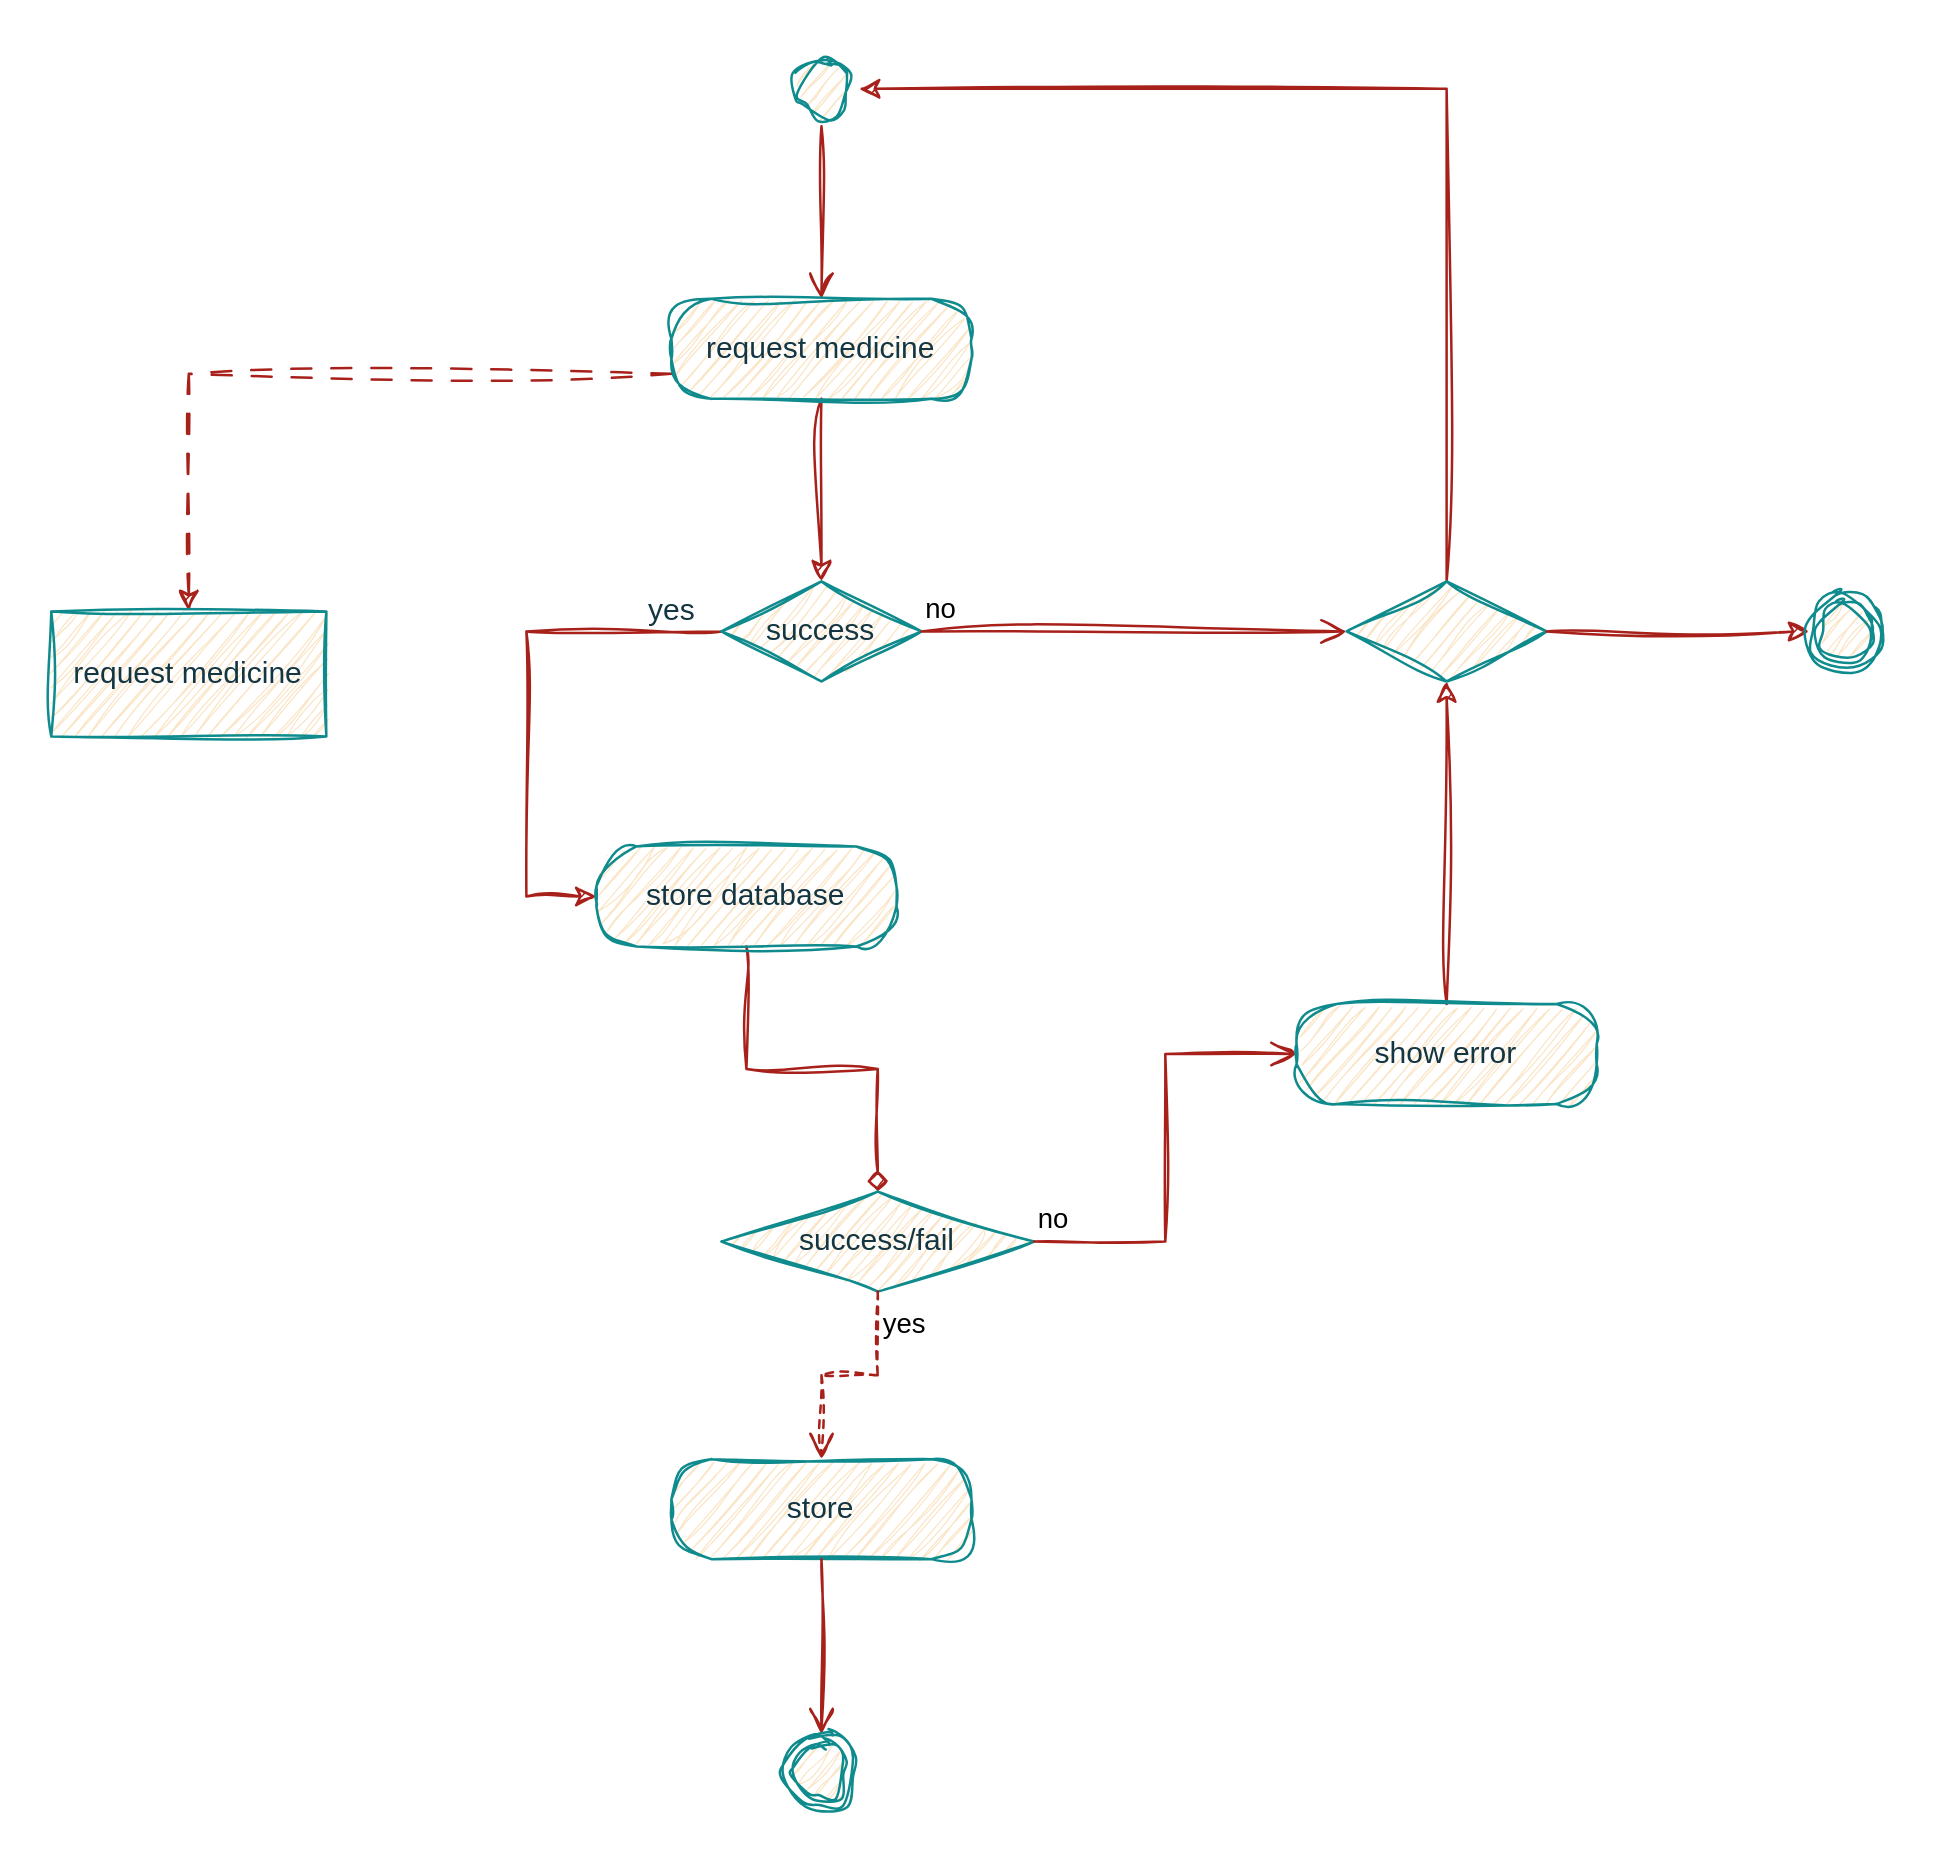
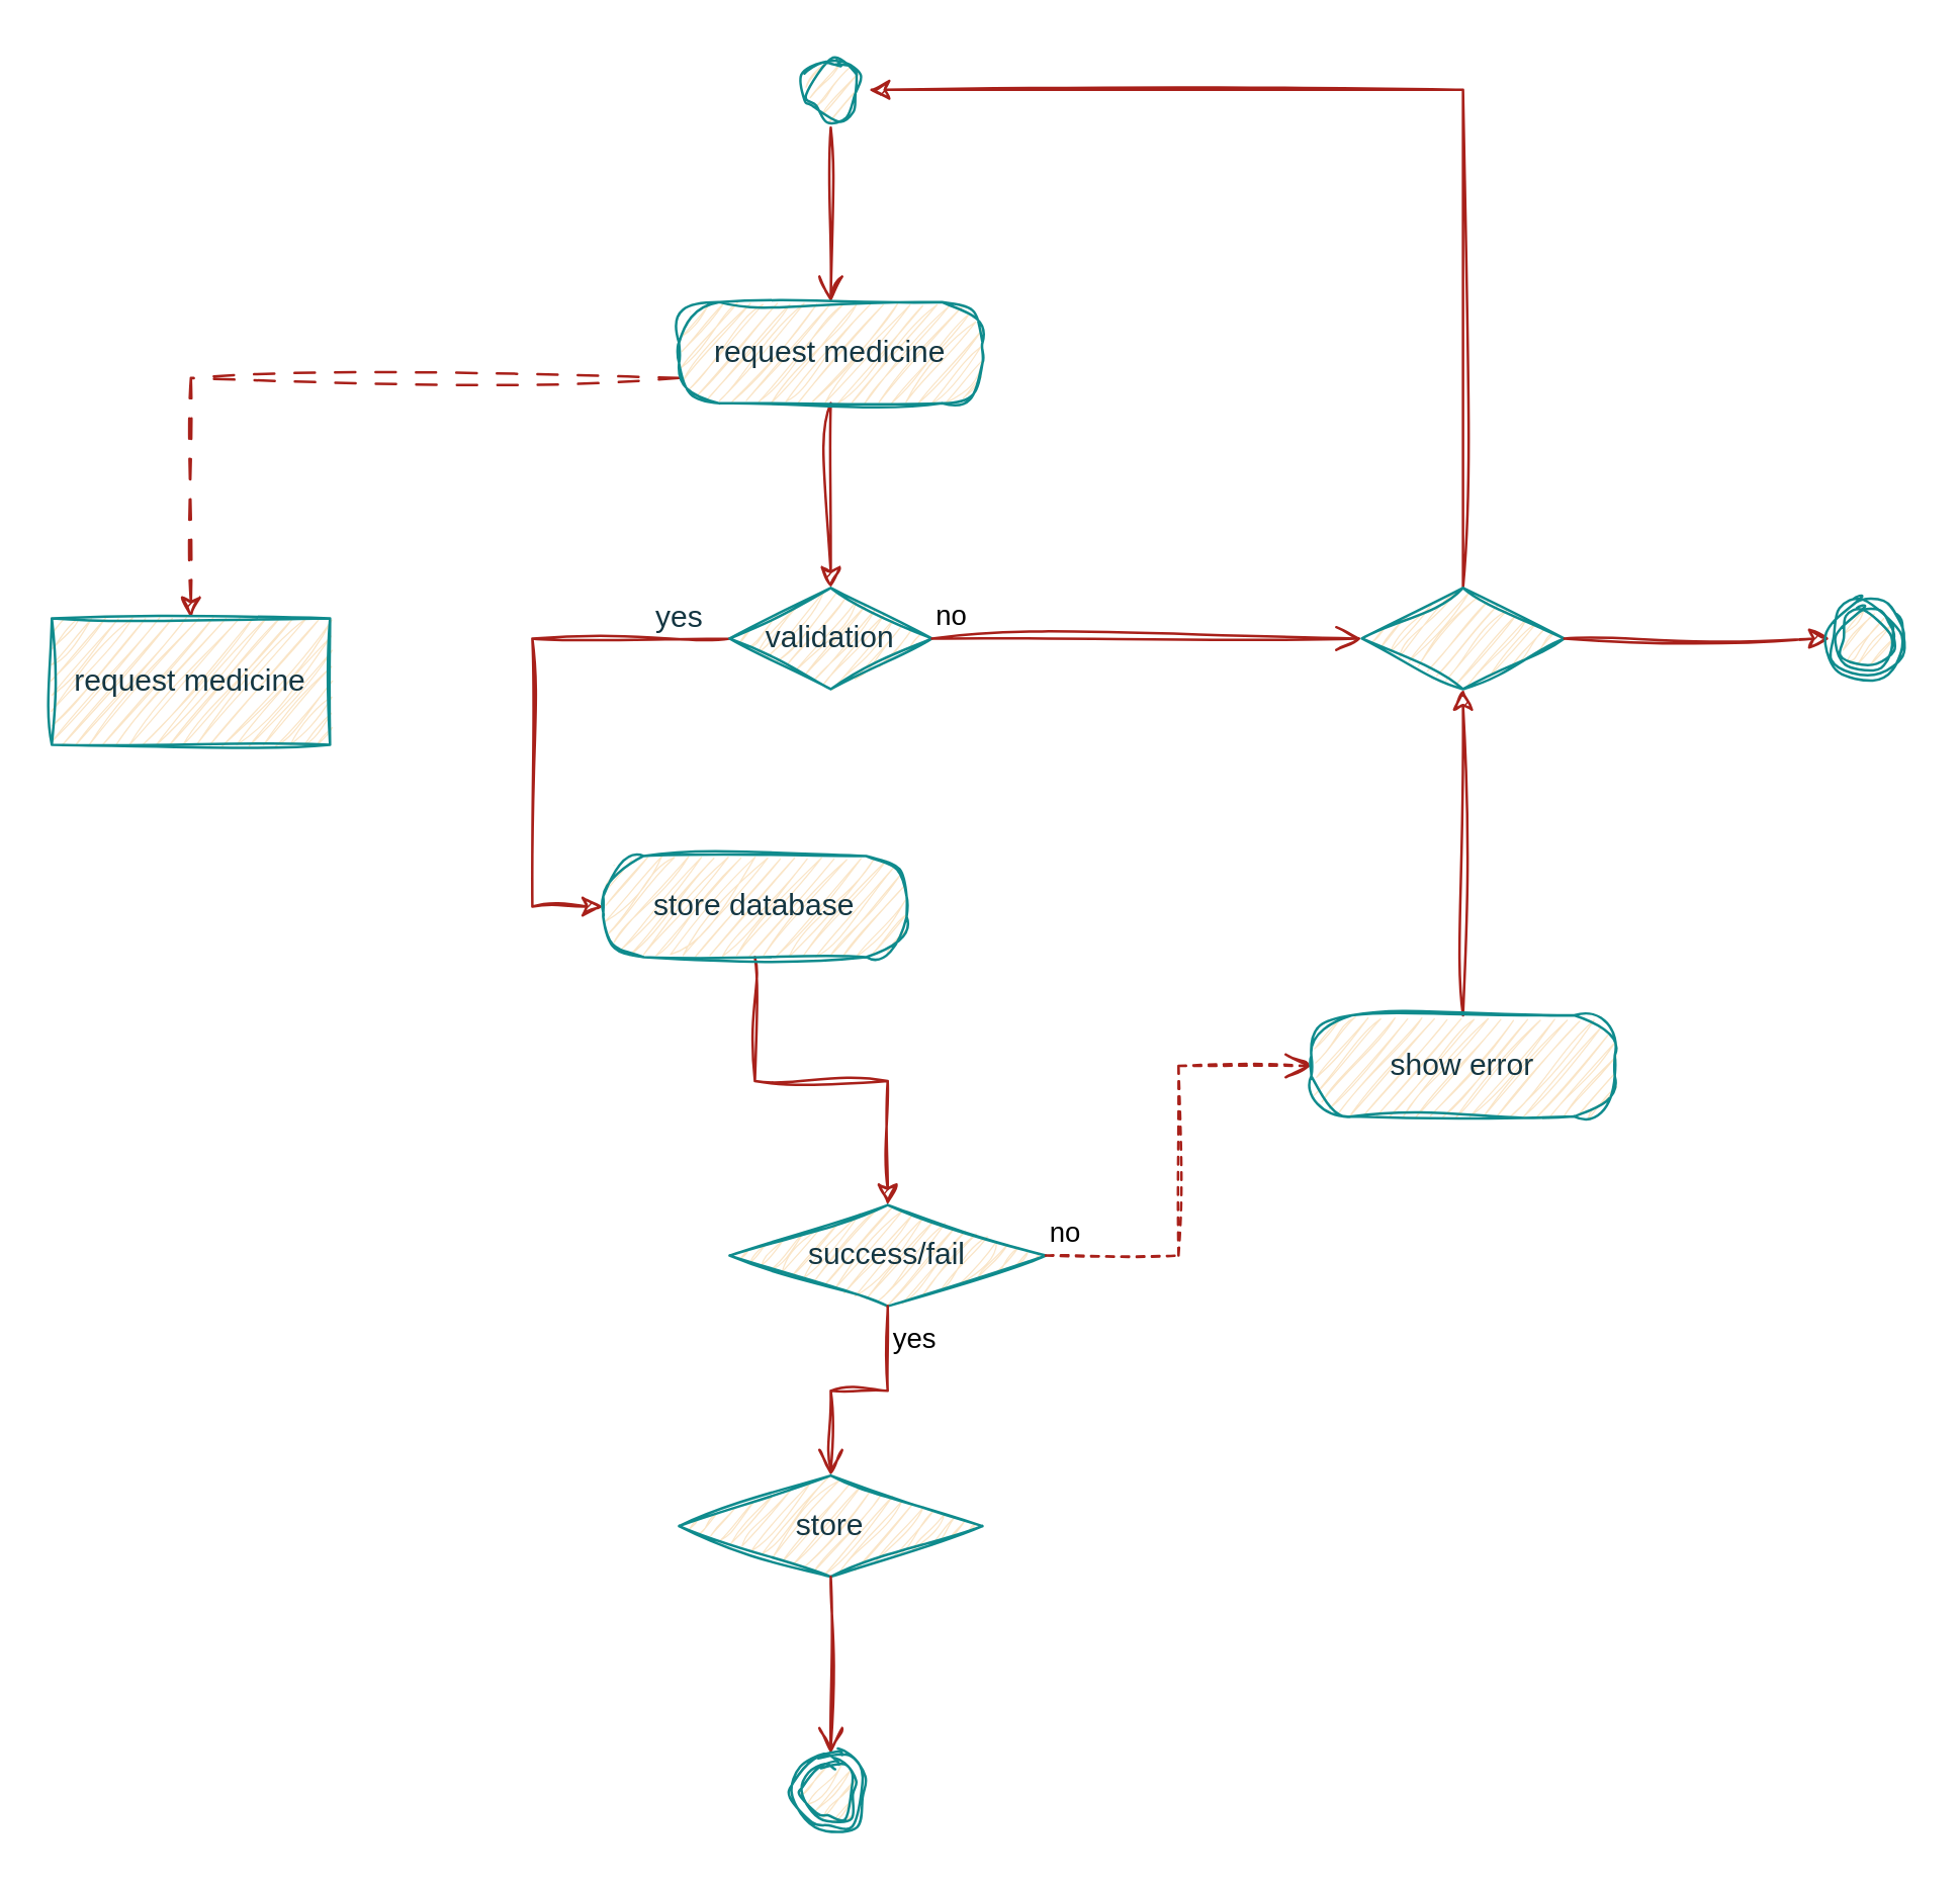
  <mxCell id="0" />
  <mxCell id="1" parent="0" />
  <mxCell id="2" value="" style="ellipse;html=1;shape=startState;fillColor=#FAE5C7;strokeColor=#0F8B8D;labelBackgroundColor=none;fontColor=#143642;sketch=1;curveFitting=1;jiggle=2;" vertex="1" parent="1"><mxGeometry x="313" y="20" width="30" height="30" as="geometry" /></mxCell>
  <mxCell id="3" value="" style="edgeStyle=orthogonalEdgeStyle;html=1;verticalAlign=bottom;endArrow=open;endSize=8;strokeColor=#A8201A;rounded=0;entryX=0.5;entryY=0;entryDx=0;entryDy=0;labelBackgroundColor=none;fontColor=default;sketch=1;curveFitting=1;jiggle=2;" edge="1" parent="1" source="2" target="6"><mxGeometry relative="1" as="geometry"><mxPoint x="328" y="110" as="targetPoint" /></mxGeometry></mxCell>
  <mxCell id="4" style="edgeStyle=orthogonalEdgeStyle;rounded=0;orthogonalLoop=1;jettySize=auto;html=1;exitX=0;exitY=0.75;exitDx=0;exitDy=0;strokeColor=#A8201A;fontColor=default;fillColor=#FAE5C7;dashed=1;dashPattern=8 8;labelBackgroundColor=none;entryX=0.5;entryY=0;entryDx=0;entryDy=0;sketch=1;curveFitting=1;jiggle=2;" edge="1" parent="1" source="6" target="10"><mxGeometry relative="1" as="geometry"><mxPoint x="103" y="236" as="targetPoint" /></mxGeometry></mxCell>
  <mxCell id="5" style="edgeStyle=orthogonalEdgeStyle;rounded=0;orthogonalLoop=1;jettySize=auto;html=1;exitX=0.5;exitY=1;exitDx=0;exitDy=0;entryX=0.5;entryY=0;entryDx=0;entryDy=0;strokeColor=#A8201A;fontColor=default;fillColor=#FAE5C7;labelBackgroundColor=none;sketch=1;curveFitting=1;jiggle=2;" edge="1" parent="1" source="6" target="8"><mxGeometry relative="1" as="geometry" /></mxCell>
  <mxCell id="6" value="request medicine" style="rounded=1;whiteSpace=wrap;html=1;arcSize=40;fontColor=#143642;fillColor=#FAE5C7;strokeColor=#0F8B8D;labelBackgroundColor=none;sketch=1;curveFitting=1;jiggle=2;" vertex="1" parent="1"><mxGeometry x="268" y="119" width="120" height="40" as="geometry" /></mxCell>
  <mxCell id="7" style="edgeStyle=orthogonalEdgeStyle;rounded=0;orthogonalLoop=1;jettySize=auto;html=1;exitX=0;exitY=0.5;exitDx=0;exitDy=0;entryX=0;entryY=0.5;entryDx=0;entryDy=0;strokeColor=#A8201A;fontColor=default;fillColor=#FAE5C7;labelBackgroundColor=none;sketch=1;curveFitting=1;jiggle=2;" edge="1" parent="1" source="8" target="14"><mxGeometry relative="1" as="geometry"><Array as="points"><mxPoint x="210" y="252" /><mxPoint x="210" y="358" /></Array></mxGeometry></mxCell>
- <mxCell id="8" value="success" style="rhombus;whiteSpace=wrap;html=1;fontColor=#143642;fillColor=#FAE5C7;strokeColor=#0F8B8D;labelBackgroundColor=none;sketch=1;curveFitting=1;jiggle=2;" vertex="1" parent="1"><mxGeometry x="288" y="232" width="80" height="40" as="geometry" /></mxCell>
+ <mxCell id="8" value="validation" style="rhombus;whiteSpace=wrap;html=1;fontColor=#143642;fillColor=#FAE5C7;strokeColor=#0F8B8D;labelBackgroundColor=none;sketch=1;curveFitting=1;jiggle=2;" vertex="1" parent="1"><mxGeometry x="288" y="232" width="80" height="40" as="geometry" /></mxCell>
  <mxCell id="9" value="no" style="edgeStyle=orthogonalEdgeStyle;html=1;align=left;verticalAlign=bottom;endArrow=open;endSize=8;strokeColor=#A8201A;rounded=0;fontColor=default;fillColor=#FAE5C7;labelBackgroundColor=none;sketch=1;curveFitting=1;jiggle=2;" edge="1" parent="1" source="8" target="12"><mxGeometry x="-1" relative="1" as="geometry"><mxPoint x="418" y="428" as="targetPoint" /></mxGeometry></mxCell>
  <mxCell id="10" value="request medicine" style="html=1;whiteSpace=wrap;strokeColor=#0F8B8D;fontColor=#143642;fillColor=#FAE5C7;labelBackgroundColor=none;sketch=1;curveFitting=1;jiggle=2;" vertex="1" parent="1"><mxGeometry x="20" y="244" width="110" height="50" as="geometry" /></mxCell>
  <mxCell id="11" style="edgeStyle=orthogonalEdgeStyle;rounded=0;orthogonalLoop=1;jettySize=auto;html=1;exitX=0.5;exitY=0;exitDx=0;exitDy=0;entryX=1;entryY=0.5;entryDx=0;entryDy=0;strokeColor=#A8201A;fontColor=default;fillColor=#FAE5C7;labelBackgroundColor=none;sketch=1;curveFitting=1;jiggle=2;" edge="1" parent="1" source="12" target="2"><mxGeometry relative="1" as="geometry" /></mxCell>
  <mxCell id="12" value="" style="rhombus;whiteSpace=wrap;html=1;fontColor=#143642;fillColor=#FAE5C7;strokeColor=#0F8B8D;labelBackgroundColor=none;sketch=1;curveFitting=1;jiggle=2;" vertex="1" parent="1"><mxGeometry x="538" y="232" width="80" height="40" as="geometry" /></mxCell>
- <mxCell id="13" style="edgeStyle=orthogonalEdgeStyle;rounded=0;orthogonalLoop=1;jettySize=auto;html=1;exitX=0.5;exitY=1;exitDx=0;exitDy=0;entryX=0.5;entryY=0;entryDx=0;entryDy=0;strokeColor=#A8201A;fontColor=default;fillColor=#FAE5C7;labelBackgroundColor=none;sketch=1;curveFitting=1;jiggle=2;endArrow=diamond;" edge="1" parent="1" source="14" target="16"><mxGeometry relative="1" as="geometry" /></mxCell>
+ <mxCell id="13" style="edgeStyle=orthogonalEdgeStyle;rounded=0;orthogonalLoop=1;jettySize=auto;html=1;exitX=0.5;exitY=1;exitDx=0;exitDy=0;entryX=0.5;entryY=0;entryDx=0;entryDy=0;strokeColor=#A8201A;fontColor=default;fillColor=#FAE5C7;labelBackgroundColor=none;sketch=1;curveFitting=1;jiggle=2;" edge="1" parent="1" source="14" target="16"><mxGeometry relative="1" as="geometry" /></mxCell>
  <mxCell id="14" value="store database" style="rounded=1;whiteSpace=wrap;html=1;arcSize=40;fontColor=#143642;fillColor=#FAE5C7;strokeColor=#0F8B8D;labelBackgroundColor=none;sketch=1;curveFitting=1;jiggle=2;" vertex="1" parent="1"><mxGeometry x="238" y="338" width="120" height="40" as="geometry" /></mxCell>
  <mxCell id="15" value="yes" style="text;html=1;align=center;verticalAlign=middle;resizable=0;points=[];autosize=1;strokeColor=none;fillColor=none;fontColor=#143642;labelBackgroundColor=none;sketch=1;curveFitting=1;jiggle=2;" vertex="1" parent="1"><mxGeometry x="249" y="231" width="37" height="26" as="geometry" /></mxCell>
  <mxCell id="16" value="success/fail" style="rhombus;whiteSpace=wrap;html=1;fontColor=#143642;fillColor=#FAE5C7;strokeColor=#0F8B8D;labelBackgroundColor=none;sketch=1;curveFitting=1;jiggle=2;" vertex="1" parent="1"><mxGeometry x="288" y="476" width="125" height="40" as="geometry" /></mxCell>
- <mxCell id="17" value="no" style="edgeStyle=orthogonalEdgeStyle;html=1;align=left;verticalAlign=bottom;endArrow=open;endSize=8;strokeColor=#A8201A;rounded=0;fontColor=default;fillColor=#FAE5C7;entryX=0;entryY=0.5;entryDx=0;entryDy=0;labelBackgroundColor=none;sketch=1;curveFitting=1;jiggle=2;" edge="1" parent="1" source="16" target="20"><mxGeometry x="-1" relative="1" as="geometry"><mxPoint x="477" y="496" as="targetPoint" /></mxGeometry></mxCell>
- <mxCell id="18" value="yes" style="edgeStyle=orthogonalEdgeStyle;html=1;align=left;verticalAlign=top;endArrow=open;endSize=8;strokeColor=#A8201A;rounded=0;fontColor=default;fillColor=#FAE5C7;entryX=0.5;entryY=0;entryDx=0;entryDy=0;labelBackgroundColor=none;sketch=1;curveFitting=1;jiggle=2;dashed=1;" edge="1" parent="1" source="16" target="21"><mxGeometry x="-1" relative="1" as="geometry"><mxPoint x="337" y="576" as="targetPoint" /></mxGeometry></mxCell>
+ <mxCell id="17" value="no" style="edgeStyle=orthogonalEdgeStyle;html=1;align=left;verticalAlign=bottom;endArrow=open;endSize=8;strokeColor=#A8201A;rounded=0;fontColor=default;fillColor=#FAE5C7;entryX=0;entryY=0.5;entryDx=0;entryDy=0;labelBackgroundColor=none;sketch=1;curveFitting=1;jiggle=2;dashed=1;" edge="1" parent="1" source="16" target="20"><mxGeometry x="-1" relative="1" as="geometry"><mxPoint x="477" y="496" as="targetPoint" /></mxGeometry></mxCell>
+ <mxCell id="18" value="yes" style="edgeStyle=orthogonalEdgeStyle;html=1;align=left;verticalAlign=top;endArrow=open;endSize=8;strokeColor=#A8201A;rounded=0;fontColor=default;fillColor=#FAE5C7;entryX=0.5;entryY=0;entryDx=0;entryDy=0;labelBackgroundColor=none;sketch=1;curveFitting=1;jiggle=2;" edge="1" parent="1" source="16" target="21"><mxGeometry x="-1" relative="1" as="geometry"><mxPoint x="337" y="576" as="targetPoint" /></mxGeometry></mxCell>
  <mxCell id="19" style="edgeStyle=orthogonalEdgeStyle;rounded=0;orthogonalLoop=1;jettySize=auto;html=1;exitX=0.5;exitY=0;exitDx=0;exitDy=0;entryX=0.5;entryY=1;entryDx=0;entryDy=0;strokeColor=#A8201A;fontColor=#143642;fillColor=#FAE5C7;sketch=1;curveFitting=1;jiggle=2;" edge="1" parent="1" source="20" target="12"><mxGeometry relative="1" as="geometry" /></mxCell>
  <mxCell id="20" value="show error" style="rounded=1;whiteSpace=wrap;html=1;arcSize=40;fontColor=#143642;fillColor=#FAE5C7;strokeColor=#0F8B8D;labelBackgroundColor=none;sketch=1;curveFitting=1;jiggle=2;" vertex="1" parent="1"><mxGeometry x="518" y="401" width="120" height="40" as="geometry" /></mxCell>
- <mxCell id="21" value="store" style="rounded=1;whiteSpace=wrap;html=1;arcSize=40;fontColor=#143642;fillColor=#FAE5C7;strokeColor=#0F8B8D;labelBackgroundColor=none;sketch=1;curveFitting=1;jiggle=2;" vertex="1" parent="1"><mxGeometry x="268" y="583" width="120" height="40" as="geometry" /></mxCell>
+ <mxCell id="21" value="store" style="rhombus;whiteSpace=wrap;html=1;arcSize=40;fontColor=#143642;fillColor=#FAE5C7;strokeColor=#0F8B8D;labelBackgroundColor=none;sketch=1;curveFitting=1;jiggle=2;" vertex="1" parent="1"><mxGeometry x="268" y="583" width="120" height="40" as="geometry" /></mxCell>
  <mxCell id="22" value="" style="edgeStyle=orthogonalEdgeStyle;html=1;verticalAlign=bottom;endArrow=open;endSize=8;strokeColor=#A8201A;rounded=0;fontColor=default;fillColor=#FAE5C7;entryX=0.5;entryY=0;entryDx=0;entryDy=0;labelBackgroundColor=none;sketch=1;curveFitting=1;jiggle=2;" edge="1" parent="1" source="21" target="23"><mxGeometry relative="1" as="geometry"><mxPoint x="337" y="683" as="targetPoint" /></mxGeometry></mxCell>
  <mxCell id="23" value="" style="ellipse;html=1;shape=endState;fillColor=#FAE5C7;strokeColor=#0F8B8D;fontColor=#143642;labelBackgroundColor=none;sketch=1;curveFitting=1;jiggle=2;" vertex="1" parent="1"><mxGeometry x="313" y="693" width="30" height="30" as="geometry" /></mxCell>
  <mxCell id="24" style="edgeStyle=orthogonalEdgeStyle;rounded=0;orthogonalLoop=1;jettySize=auto;html=1;exitX=1;exitY=0.5;exitDx=0;exitDy=0;entryX=0;entryY=0.5;entryDx=0;entryDy=0;strokeColor=#A8201A;fontColor=#143642;fillColor=#FAE5C7;sketch=1;curveFitting=1;jiggle=2;" edge="1" parent="1" source="12" target="25"><mxGeometry relative="1" as="geometry"><mxPoint x="723" y="251.67" as="targetPoint" /></mxGeometry></mxCell>
  <mxCell id="25" value="" style="ellipse;html=1;shape=endState;fillColor=#FAE5C7;strokeColor=#0F8B8D;fontColor=#143642;labelBackgroundColor=none;sketch=1;curveFitting=1;jiggle=2;" vertex="1" parent="1"><mxGeometry x="723" y="237" width="30" height="30" as="geometry" /></mxCell>
